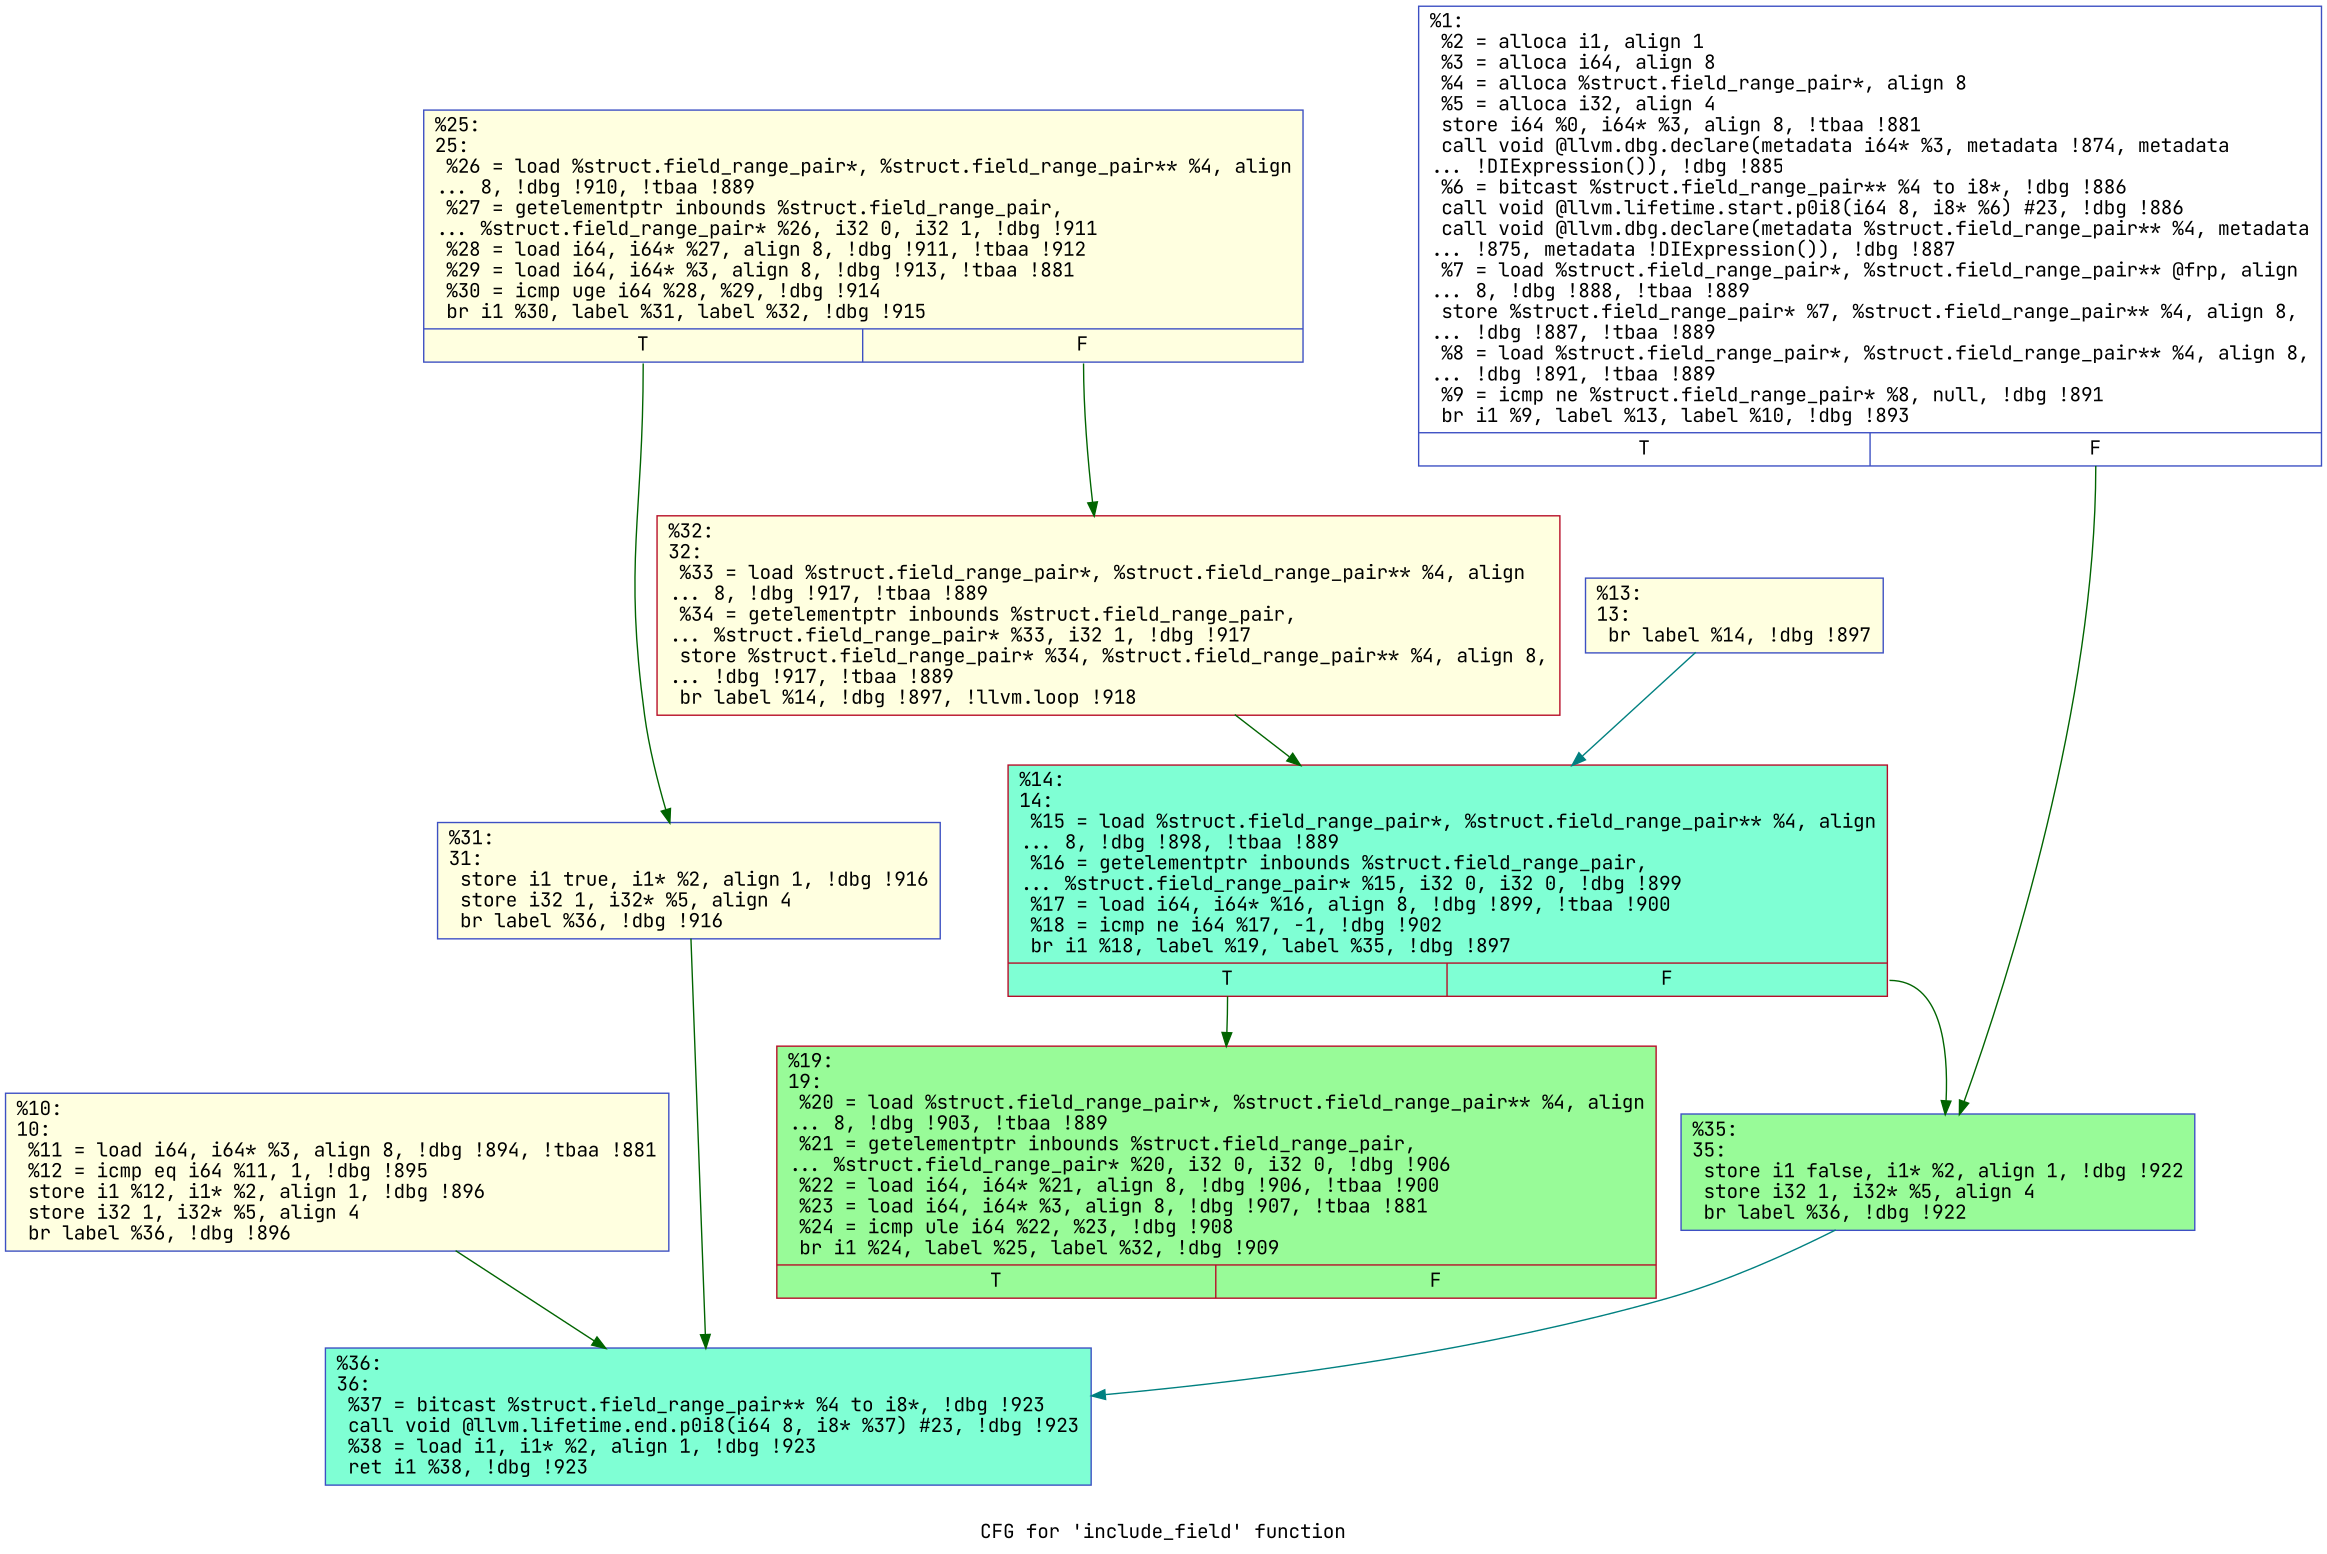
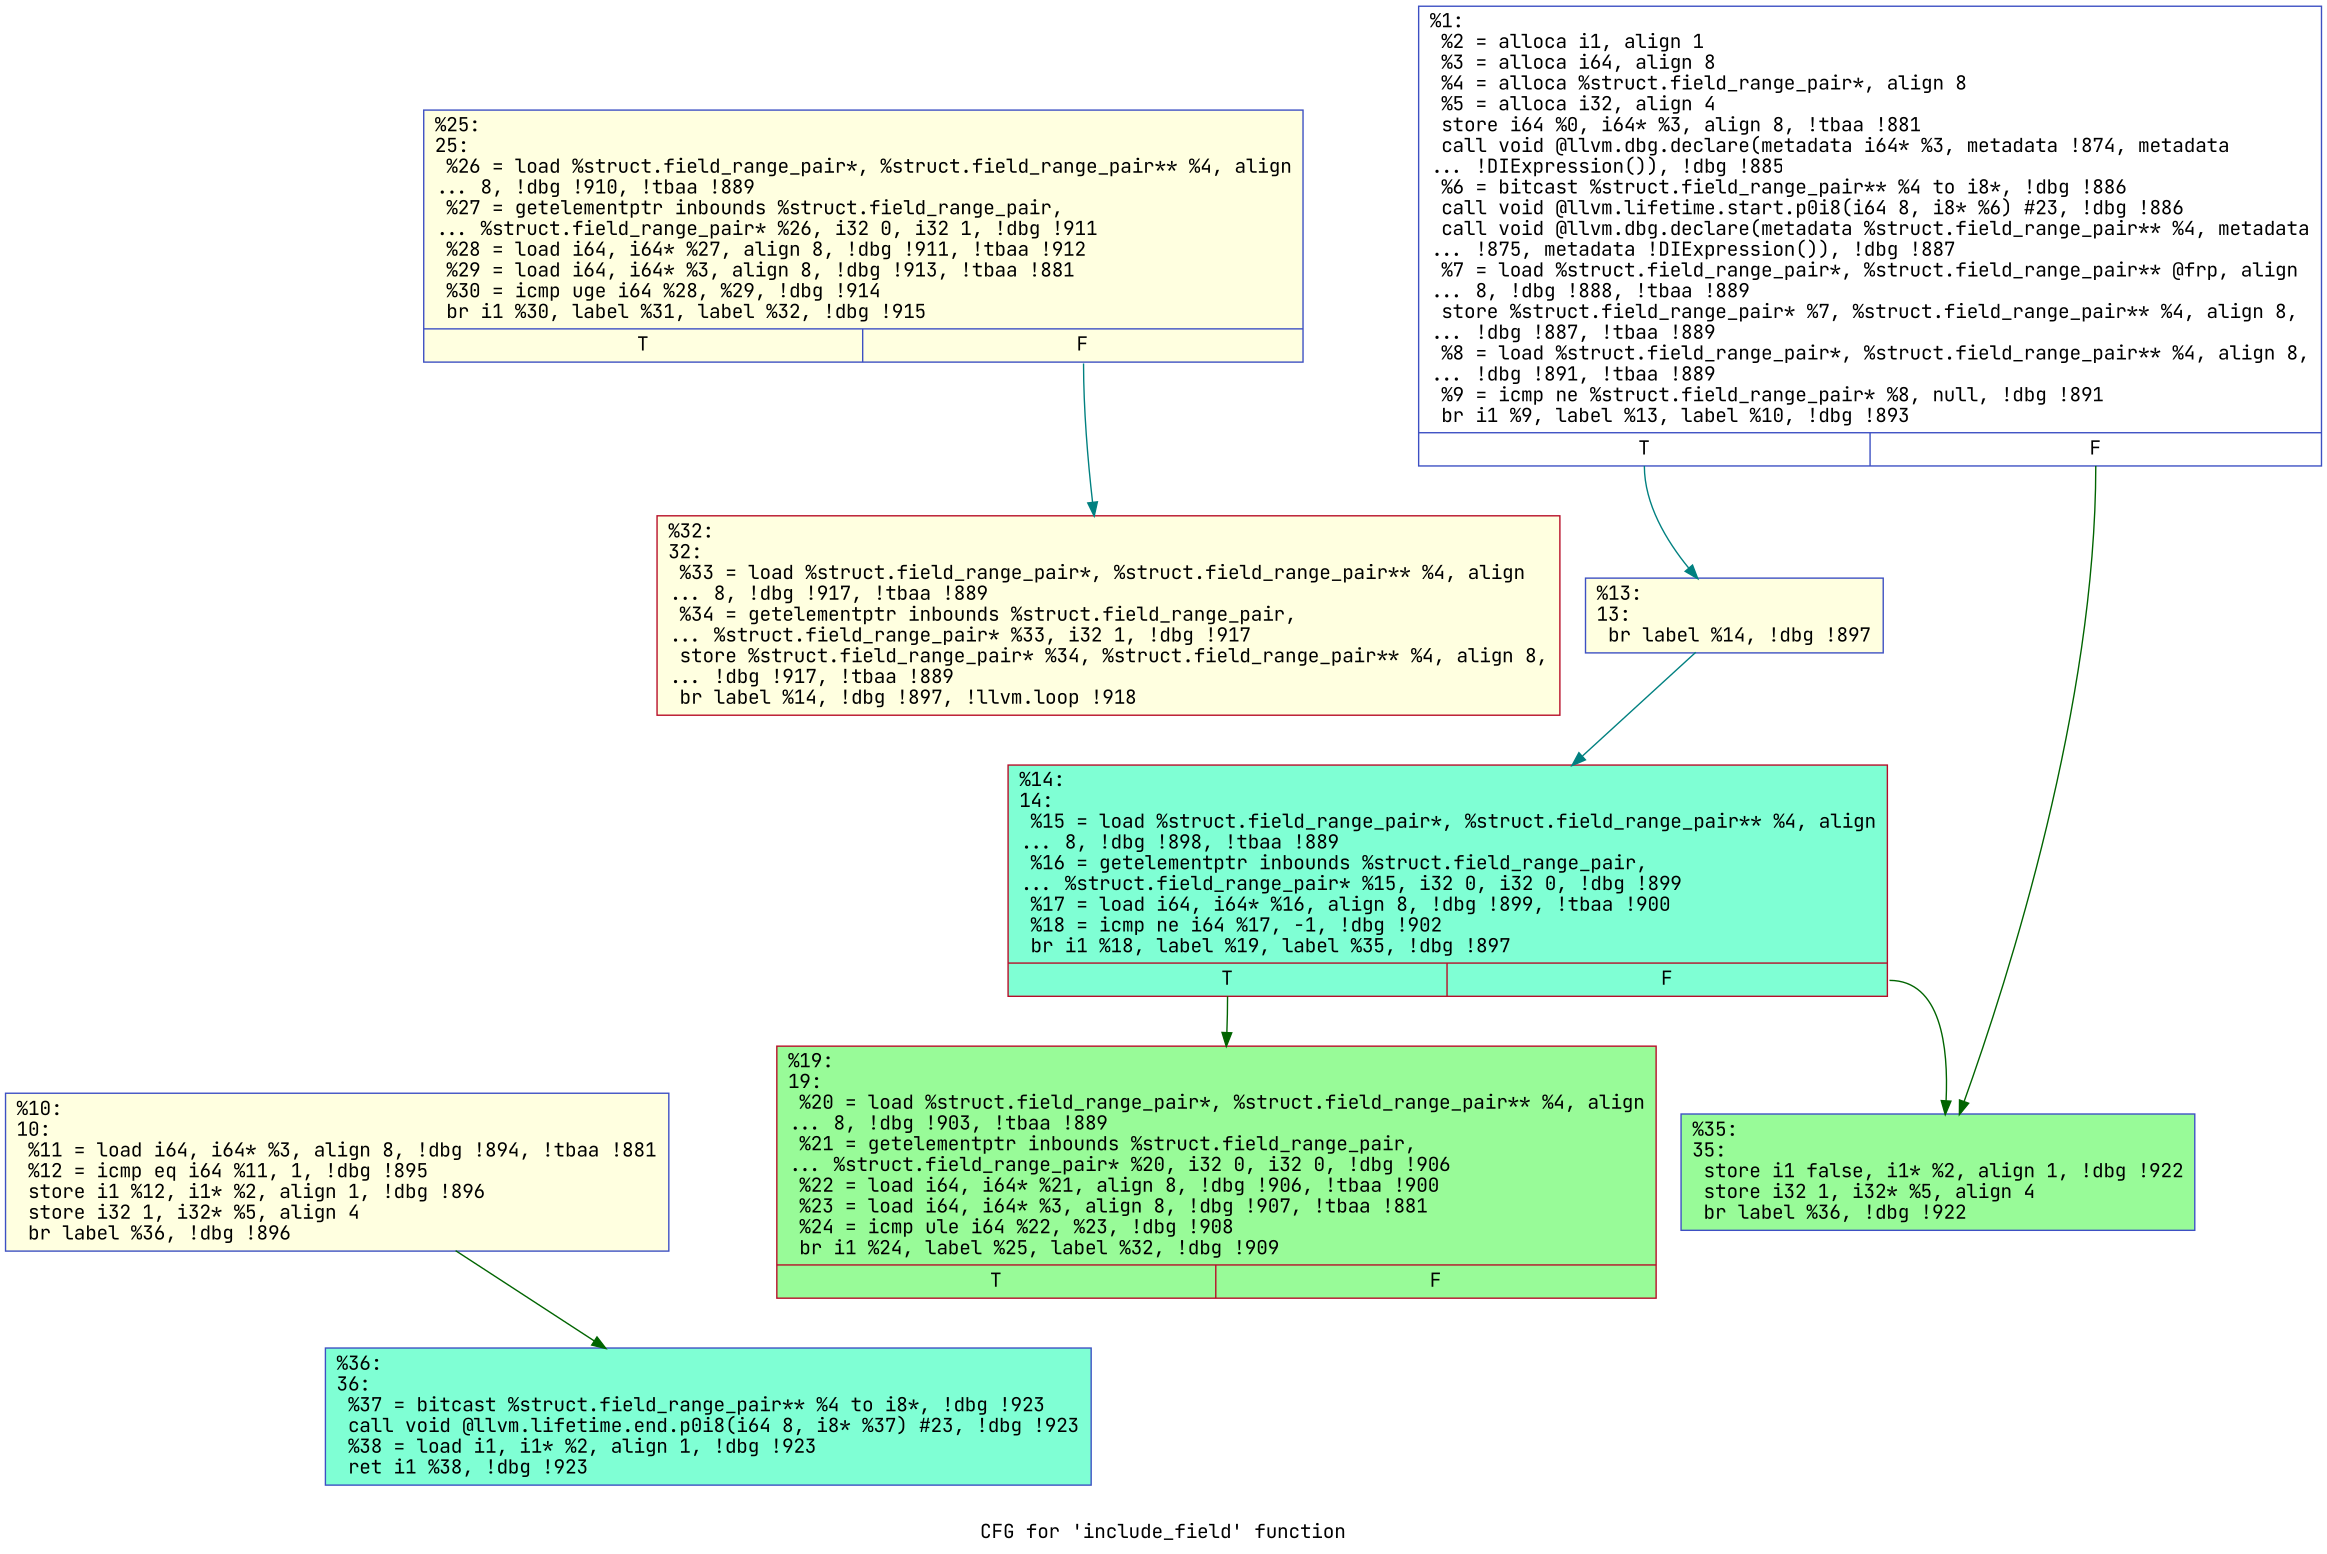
  digraph {
    fontname="JetBrains Mono"
    label="CFG for 'include_field' function"
    node [color="#3d50c3ff" fillcolor=lightyellow fontname="JetBrains Mono" shape=record style=filled]
    edge [color=darkgreen fontname="JetBrains Mono"]
    n1 [fillcolor=white label="{%1:\l  %2 = alloca i1, align 1\l  %3 = alloca i64, align 8\l  %4 = alloca %struct.field_range_pair*, align 8\l  %5 = alloca i32, align 4\l  store i64 %0, i64* %3, align 8, !tbaa !881\l  call void @llvm.dbg.declare(metadata i64* %3, metadata !874, metadata\l... !DIExpression()), !dbg !885\l  %6 = bitcast %struct.field_range_pair** %4 to i8*, !dbg !886\l  call void @llvm.lifetime.start.p0i8(i64 8, i8* %6) #23, !dbg !886\l  call void @llvm.dbg.declare(metadata %struct.field_range_pair** %4, metadata\l... !875, metadata !DIExpression()), !dbg !887\l  %7 = load %struct.field_range_pair*, %struct.field_range_pair** @frp, align\l... 8, !dbg !888, !tbaa !889\l  store %struct.field_range_pair* %7, %struct.field_range_pair** %4, align 8,\l... !dbg !887, !tbaa !889\l  %8 = load %struct.field_range_pair*, %struct.field_range_pair** %4, align 8,\l... !dbg !891, !tbaa !889\l  %9 = icmp ne %struct.field_range_pair* %8, null, !dbg !891\l  br i1 %9, label %13, label %10, !dbg !893\l|{<s0>T|<s1>F}}"]
    n2 [label="{%13:\l13:                                               \l  br label %14, !dbg !897\l}"]
    n3 [fillcolor=palegreen label="{%35:\l35:                                               \l  store i1 false, i1* %2, align 1, !dbg !922\l  store i32 1, i32* %5, align 4\l  br label %36, !dbg !922\l}"]
    n4 [color="#b70d28ff" fillcolor=aquamarine label="{%14:\l14:                                               \l  %15 = load %struct.field_range_pair*, %struct.field_range_pair** %4, align\l... 8, !dbg !898, !tbaa !889\l  %16 = getelementptr inbounds %struct.field_range_pair,\l... %struct.field_range_pair* %15, i32 0, i32 0, !dbg !899\l  %17 = load i64, i64* %16, align 8, !dbg !899, !tbaa !900\l  %18 = icmp ne i64 %17, -1, !dbg !902\l  br i1 %18, label %19, label %35, !dbg !897\l|{<s0>T|<s1>F}}"]
    n5 [label="{%10:\l10:                                               \l  %11 = load i64, i64* %3, align 8, !dbg !894, !tbaa !881\l  %12 = icmp eq i64 %11, 1, !dbg !895\l  store i1 %12, i1* %2, align 1, !dbg !896\l  store i32 1, i32* %5, align 4\l  br label %36, !dbg !896\l}"]
    n6 [fillcolor=aquamarine label="{%36:\l36:                                               \l  %37 = bitcast %struct.field_range_pair** %4 to i8*, !dbg !923\l  call void @llvm.lifetime.end.p0i8(i64 8, i8* %37) #23, !dbg !923\l  %38 = load i1, i1* %2, align 1, !dbg !923\l  ret i1 %38, !dbg !923\l}"]
    n7 [color="#b70d28ff" fillcolor=palegreen label="{%19:\l19:                                               \l  %20 = load %struct.field_range_pair*, %struct.field_range_pair** %4, align\l... 8, !dbg !903, !tbaa !889\l  %21 = getelementptr inbounds %struct.field_range_pair,\l... %struct.field_range_pair* %20, i32 0, i32 0, !dbg !906\l  %22 = load i64, i64* %21, align 8, !dbg !906, !tbaa !900\l  %23 = load i64, i64* %3, align 8, !dbg !907, !tbaa !881\l  %24 = icmp ule i64 %22, %23, !dbg !908\l  br i1 %24, label %25, label %32, !dbg !909\l|{<s0>T|<s1>F}}"]
    n8 [label="{%25:\l25:                                               \l  %26 = load %struct.field_range_pair*, %struct.field_range_pair** %4, align\l... 8, !dbg !910, !tbaa !889\l  %27 = getelementptr inbounds %struct.field_range_pair,\l... %struct.field_range_pair* %26, i32 0, i32 1, !dbg !911\l  %28 = load i64, i64* %27, align 8, !dbg !911, !tbaa !912\l  %29 = load i64, i64* %3, align 8, !dbg !913, !tbaa !881\l  %30 = icmp uge i64 %28, %29, !dbg !914\l  br i1 %30, label %31, label %32, !dbg !915\l|{<s0>T|<s1>F}}"]
    n9 [color="#b70d28ff" label="{%32:\l32:                                               \l  %33 = load %struct.field_range_pair*, %struct.field_range_pair** %4, align\l... 8, !dbg !917, !tbaa !889\l  %34 = getelementptr inbounds %struct.field_range_pair,\l... %struct.field_range_pair* %33, i32 1, !dbg !917\l  store %struct.field_range_pair* %34, %struct.field_range_pair** %4, align 8,\l... !dbg !917, !tbaa !889\l  br label %14, !dbg !897, !llvm.loop !918\l}"]
-   n10 [label="{%31:\l31:                                               \l  store i1 true, i1* %2, align 1, !dbg !916\l  store i32 1, i32* %5, align 4\l  br label %36, !dbg !916\l}"]
+   n1 -> n2 [color=teal tailport=s0]
    n1 -> n3 [tailport=s1]
    n2 -> n4 [color=teal]
-   n3 -> n6 [color=teal]
    n4 -> n3 [tailport=s1]
    n4 -> n7 [tailport=s0]
    n5 -> n6
-   n8 -> n9 [tailport=s1]
-   n8 -> n10 [tailport=s0]
-   n9 -> n4
-   n10 -> n6
+   n8 -> n9 [color=teal tailport=s1]
  }
